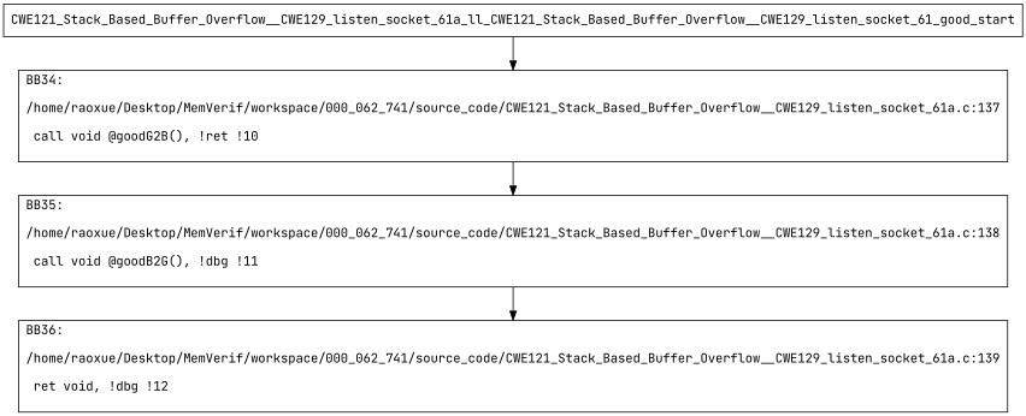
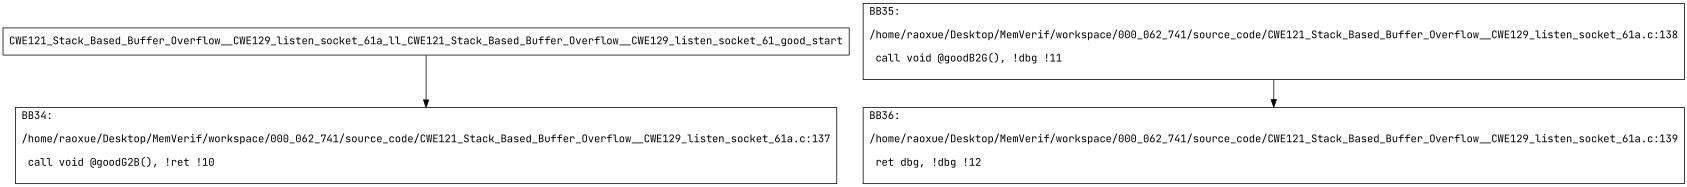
  digraph {
    fontname="JetBrains Mono"
    node [fontname="JetBrains Mono" shape=record]
    edge [fontname="JetBrains Mono"]
    n1 [label="{CWE121_Stack_Based_Buffer_Overflow__CWE129_listen_socket_61a_ll_CWE121_Stack_Based_Buffer_Overflow__CWE129_listen_socket_61_good_start}"]
    n2 [label="{BB34:\l\l/home/raoxue/Desktop/MemVerif/workspace/000_062_741/source_code/CWE121_Stack_Based_Buffer_Overflow__CWE129_listen_socket_61a.c:137\l\n  call void @goodG2B(), !ret !10\l\n}"]
    n3 [label="{BB35:\l\l/home/raoxue/Desktop/MemVerif/workspace/000_062_741/source_code/CWE121_Stack_Based_Buffer_Overflow__CWE129_listen_socket_61a.c:138\l\n  call void @goodB2G(), !dbg !11\l\n}"]
-   n4 [label="{BB36:\l\l/home/raoxue/Desktop/MemVerif/workspace/000_062_741/source_code/CWE121_Stack_Based_Buffer_Overflow__CWE129_listen_socket_61a.c:139\l\n  ret void, !dbg !12\l\n}"]
+   n4 [label="{BB36:\l\l/home/raoxue/Desktop/MemVerif/workspace/000_062_741/source_code/CWE121_Stack_Based_Buffer_Overflow__CWE129_listen_socket_61a.c:139\l\n  ret dbg, !dbg !12\l\n}"]
    n1 -> n2
-   n2 -> n3
    n3 -> n4
  }
